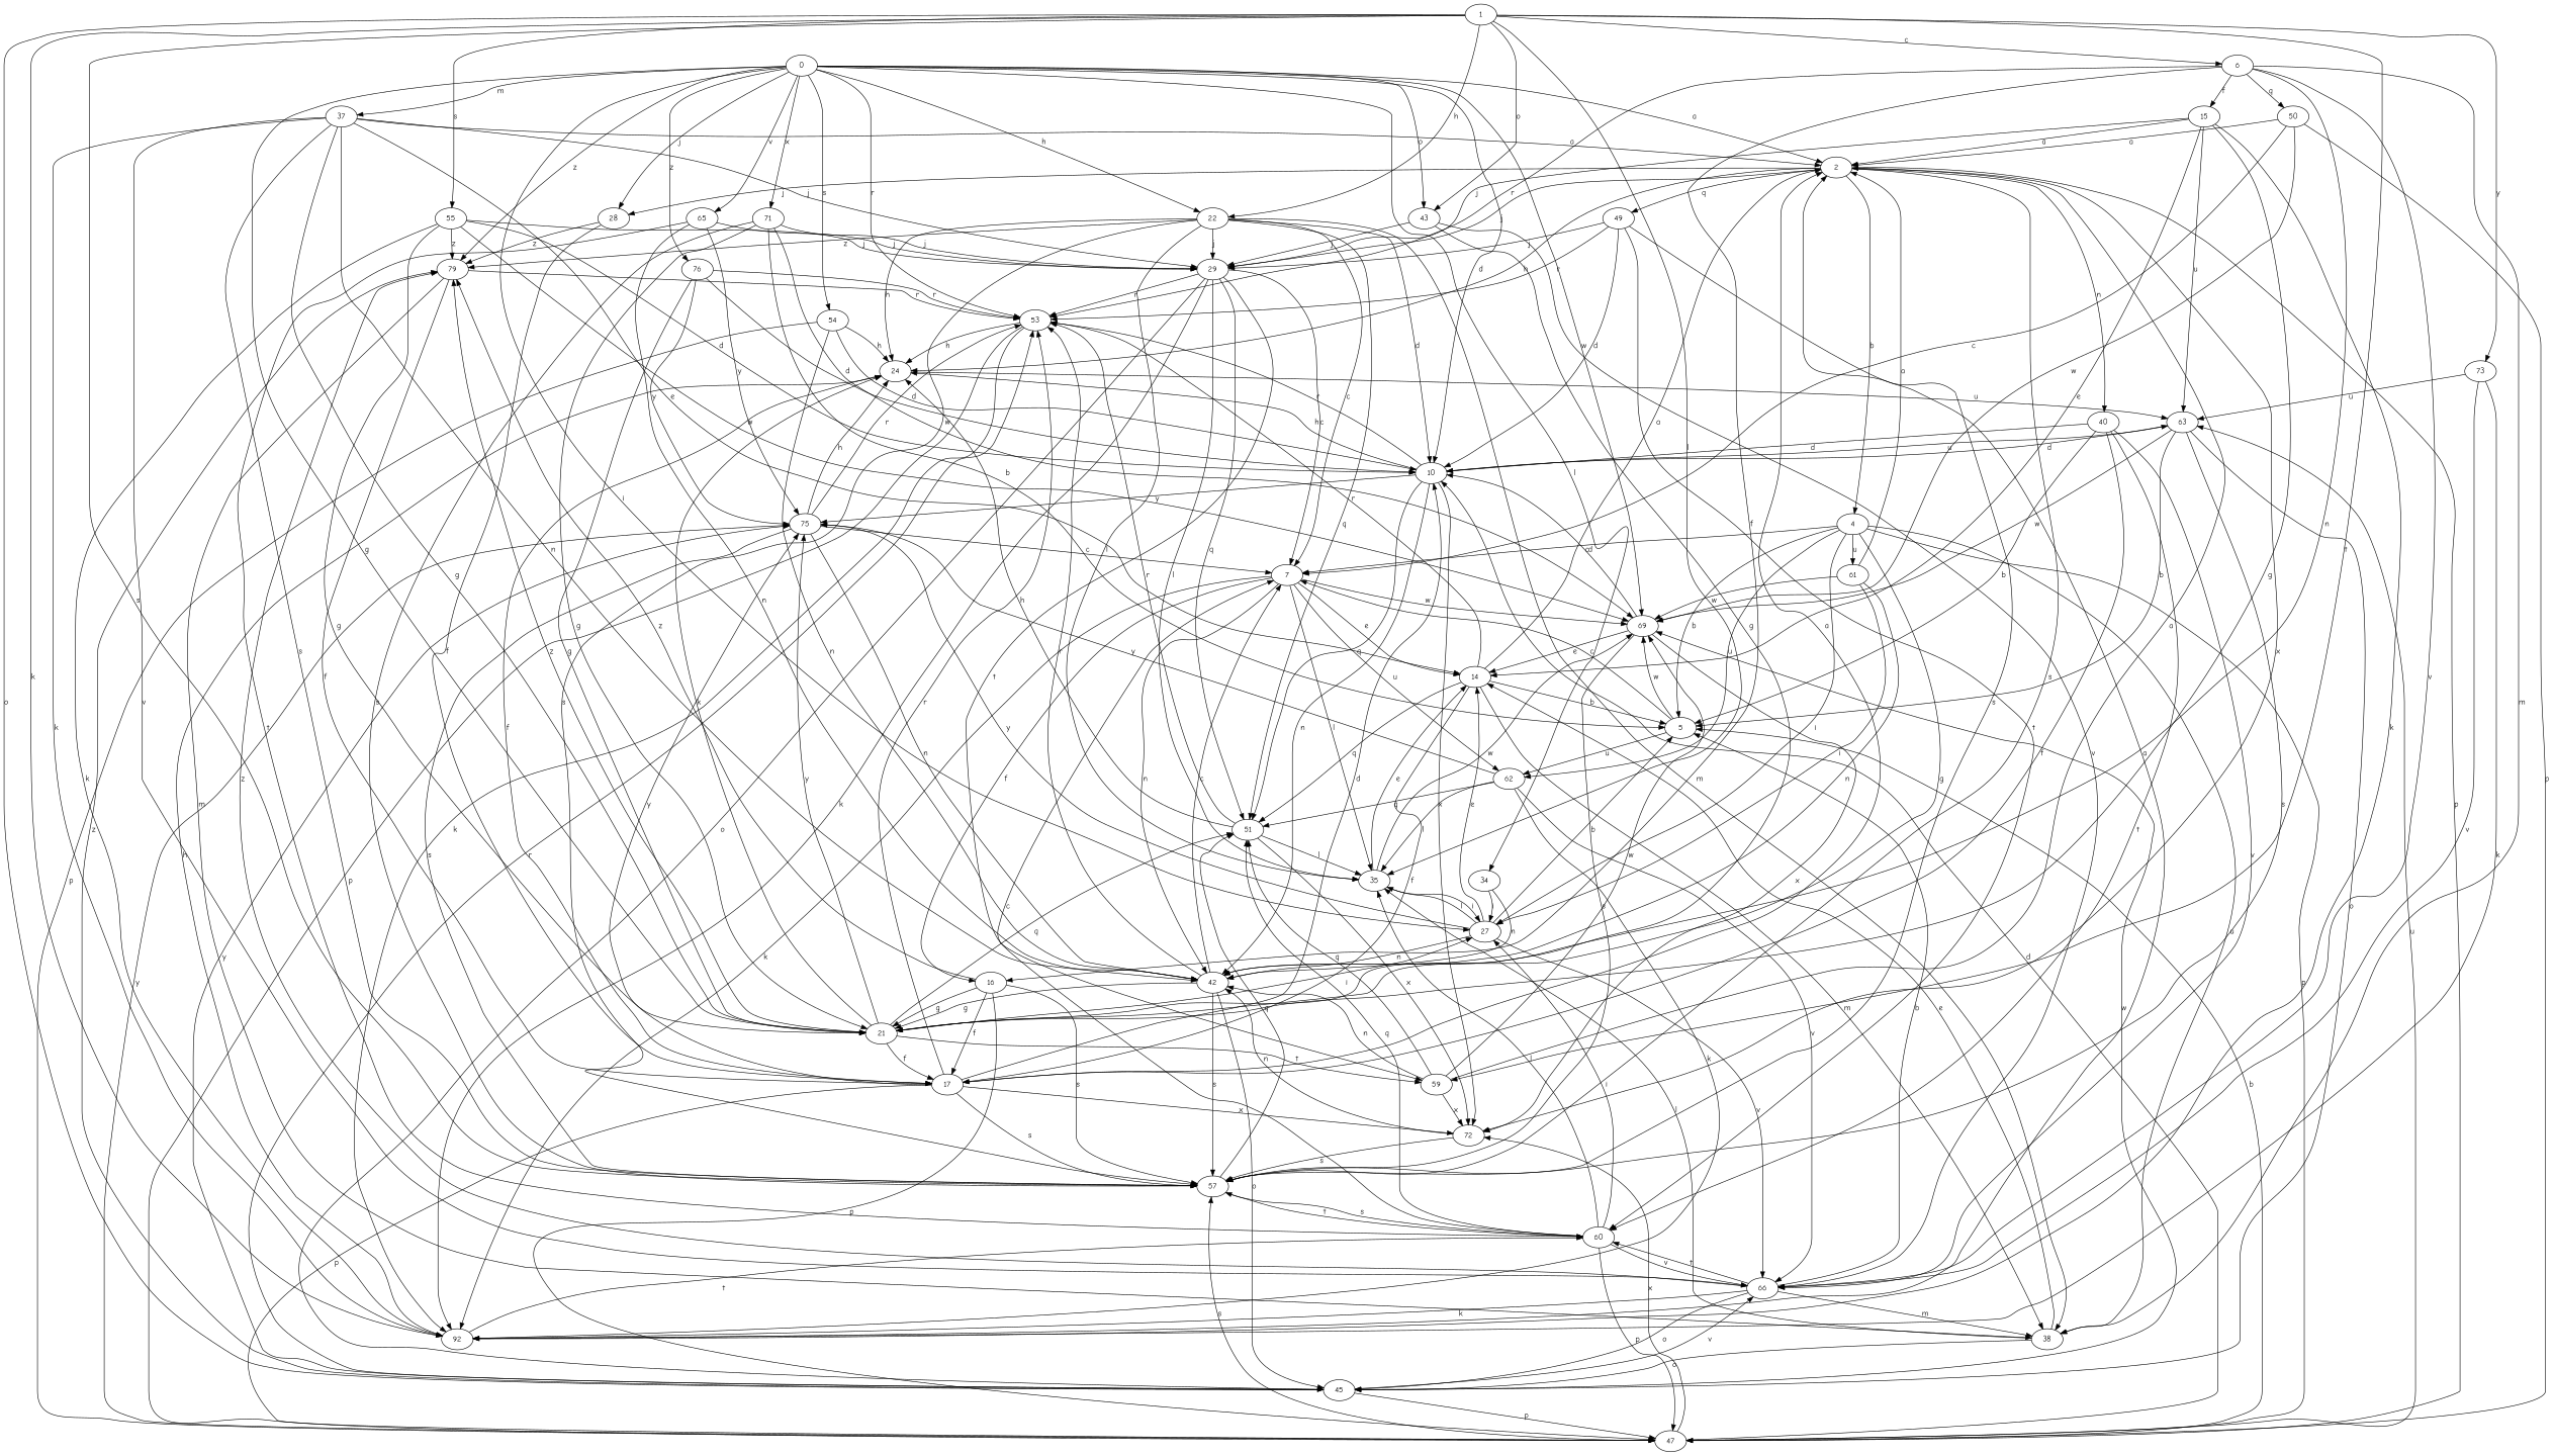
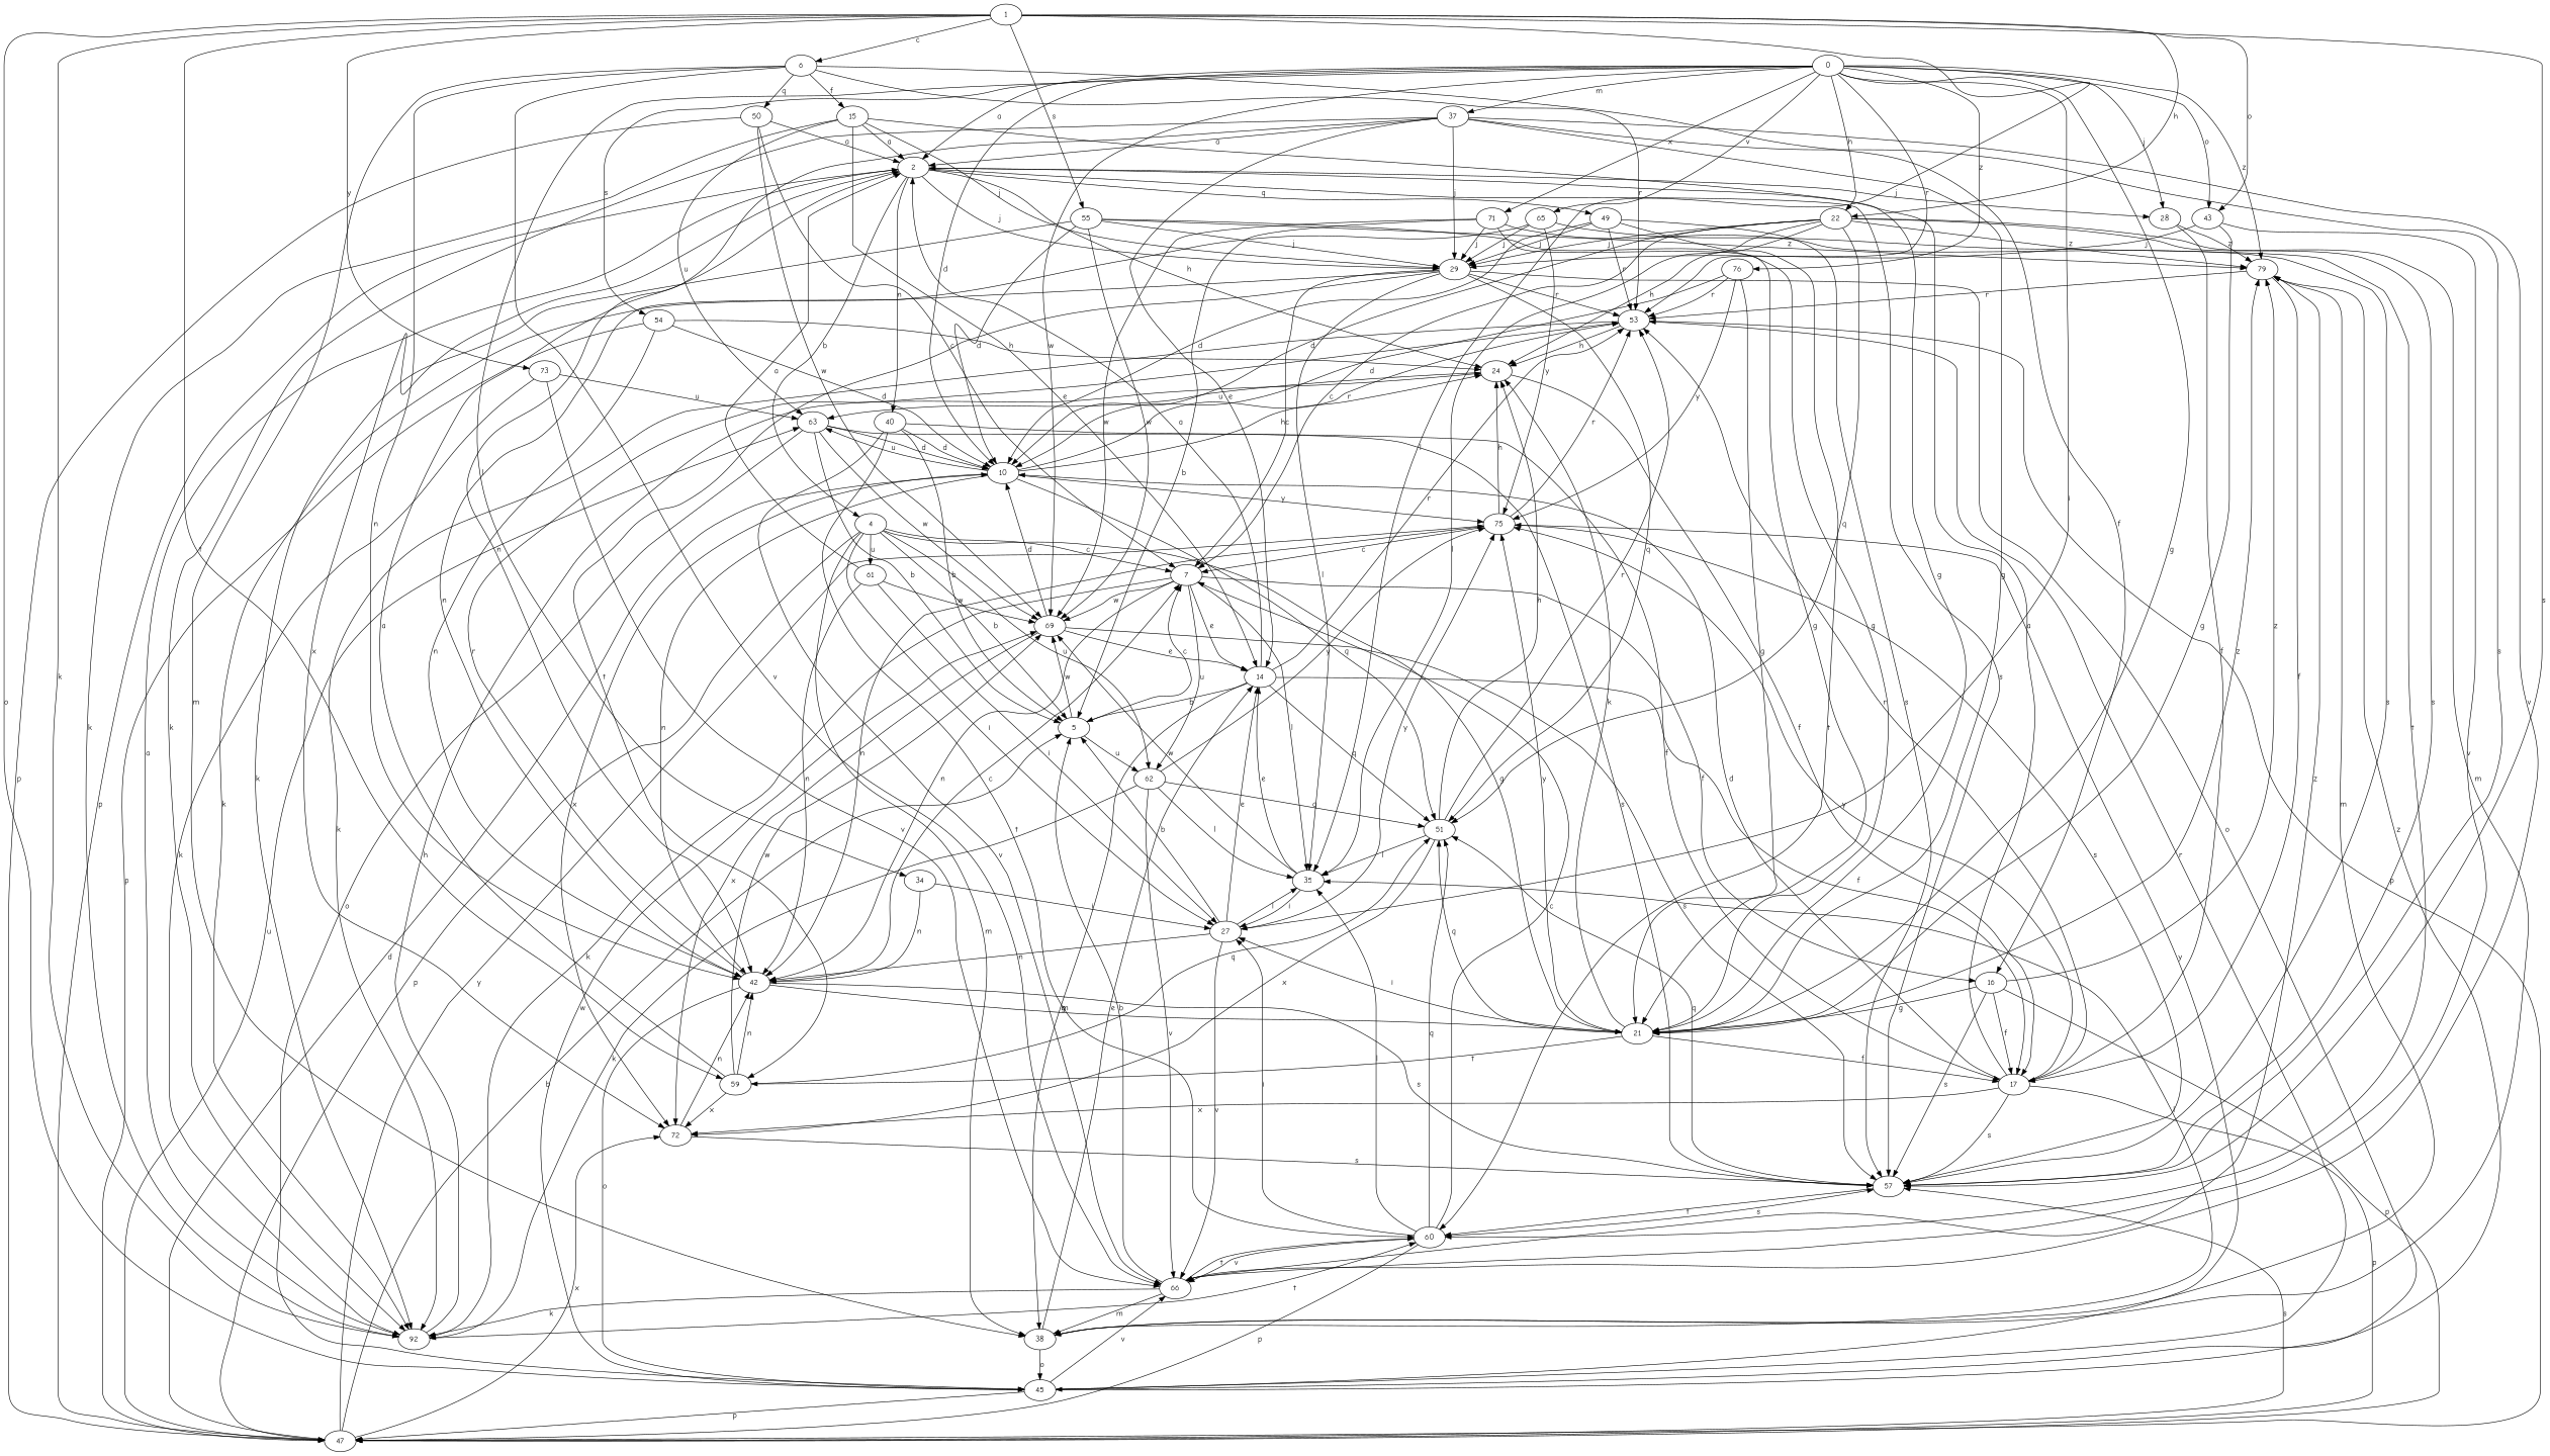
  strict digraph {
    fontname="Comic Neue"
    node [fontname="Comic Neue"]
    edge [fontname="Comic Neue"]
    0
    2
    10
    21
    22
    27
    28
    34
    37
    43
    53
    54
    65
    69
    71
    76
    79
    57
    4
    24
    29
    40
    47
    49
    72
    42
    51
    63
    75
    59
    17
    35
    7
    38
    5
    66
    14
    n38 [label=92]
    60
    1
    6
    45
    55
    73
    15
    16
    50
    61
    62
    0 -> 2 [label=a]
    0 -> 10 [label=d]
    0 -> 21 [label=g]
    0 -> 22 [label=h]
    0 -> 27 [label=i]
    0 -> 28 [label=j]
    0 -> 34 [label=l]
    0 -> 37 [label=m]
    0 -> 43 [label=o]
    0 -> 53 [label=r]
    0 -> 54 [label=s]
    0 -> 65 [label=v]
    0 -> 69 [label=w]
    0 -> 71 [label=x]
    0 -> 76 [label=z]
    0 -> 79 [label=z]
    2 -> 28 [label=j]
    2 -> 57 [label=s]
    2 -> 4 [label=b]
    2 -> 24 [label=h]
    2 -> 29 [label=j]
    2 -> 40 [label=n]
    2 -> 47 [label=p]
    2 -> 49 [label=q]
    2 -> 72 [label=x]
    10 -> 53 [label=r]
    10 -> 24 [label=h]
    10 -> 72 [label=x]
    10 -> 42 [label=n]
    10 -> 51 [label=q]
    10 -> 63 [label=u]
    10 -> 75 [label=y]
    21 -> 27 [label=i]
    21 -> 79 [label=z]
    21 -> 24 [label=k]
    21 -> 51 [label=q]
    21 -> 75 [label=y]
    21 -> 59 [label=t]
    21 -> 17 [label=f]
    22 -> 10 [label=d]
    22 -> 79 [label=z]
    22 -> 57 [label=s]
    22 -> 24 [label=h]
    22 -> 29 [label=j]
    22 -> 51 [label=q]
    22 -> 35 [label=l]
    22 -> 7 [label=c]
    22 -> 38 [label=m]
    27 -> 42 [label=n]
    27 -> 75 [label=y]
    27 -> 35 [label=l]
    27 -> 5 [label=b]
    27 -> 66 [label=v]
    27 -> 14 [label=e]
    28 -> 79 [label=z]
    28 -> 17 [label=f]
    34 -> 27 [label=i]
    34 -> 42 [label=n]
    37 -> 2 [label=a]
    37 -> 21 [label=g]
    37 -> 57 [label=s]
    37 -> 29 [label=j]
    37 -> 42 [label=n]
    37 -> 66 [label=v]
    37 -> 14 [label=e]
    37 -> n38 [label=k]
    43 -> 21 [label=g]
    43 -> 29 [label=j]
    43 -> 66 [label=v]
    53 -> 24 [label=h]
    53 -> 47 [label=p]
    53 -> n38 [label=k]
    54 -> 10 [label=d]
    54 -> 24 [label=h]
    54 -> 47 [label=p]
    54 -> 42 [label=n]
    65 -> 29 [label=j]
    65 -> 42 [label=n]
    65 -> 75 [label=y]
    65 -> 60 [label=t]
    69 -> 10 [label=d]
    69 -> 57 [label=s]
    69 -> 72 [label=x]
    69 -> 14 [label=e]
    71 -> 21 [label=g]
    71 -> 69 [label=w]
    71 -> 57 [label=s]
    71 -> 29 [label=j]
    71 -> 5 [label=b]
    76 -> 10 [label=d]
    76 -> 21 [label=g]
    76 -> 53 [label=r]
    76 -> 75 [label=y]
    79 -> 53 [label=r]
    79 -> 17 [label=f]
    79 -> 38 [label=m]
    57 -> 51 [label=q]
    57 -> 60 [label=t]
    4 -> 21 [label=g]
    4 -> 27 [label=i]
    4 -> 47 [label=p]
    4 -> 7 [label=c]
-   4 -> 38 [label=u]
+   4 -> 38 [label=m]
    4 -> 5 [label=b]
    4 -> 61 [label=u]
    4 -> 62 [label=u]
    24 -> 63 [label=u]
    24 -> 17 [label=f]
    29 -> 53 [label=r]
    29 -> 51 [label=q]
    29 -> 59 [label=t]
    29 -> 35 [label=l]
    29 -> 7 [label=c]
    29 -> n38 [label=k]
    29 -> 45 [label=o]
    40 -> 10 [label=d]
    40 -> 17 [label=f]
    40 -> 5 [label=b]
    40 -> 66 [label=v]
    40 -> 60 [label=t]
    47 -> 10 [label=d]
    47 -> 57 [label=s]
    47 -> 72 [label=x]
    47 -> 63 [label=u]
    47 -> 75 [label=y]
    47 -> 5 [label=b]
    49 -> 10 [label=d]
    49 -> 53 [label=r]
    49 -> 57 [label=s]
    49 -> 29 [label=j]
    49 -> 60 [label=t]
    72 -> 57 [label=s]
    72 -> 42 [label=n]
    42 -> 21 [label=g]
    42 -> 53 [label=r]
    42 -> 57 [label=s]
    42 -> 7 [label=c]
    42 -> 45 [label=o]
    51 -> 53 [label=r]
    51 -> 24 [label=h]
    51 -> 72 [label=x]
    51 -> 35 [label=l]
    63 -> 10 [label=d]
    63 -> 69 [label=w]
    63 -> 57 [label=s]
    63 -> 5 [label=b]
    63 -> 45 [label=o]
    75 -> 53 [label=r]
    75 -> 57 [label=s]
    75 -> 24 [label=h]
    75 -> 42 [label=n]
    75 -> 7 [label=c]
    59 -> 2 [label=a]
    59 -> 69 [label=w]
    59 -> 72 [label=x]
    59 -> 42 [label=n]
    59 -> 51 [label=q]
    17 -> 2 [label=a]
    17 -> 10 [label=d]
    17 -> 53 [label=r]
    17 -> 57 [label=s]
    17 -> 47 [label=p]
    17 -> 72 [label=x]
    17 -> 75 [label=y]
    35 -> 27 [label=i]
    35 -> 69 [label=w]
    35 -> 14 [label=e]
    7 -> 69 [label=w]
    7 -> 42 [label=n]
    7 -> 35 [label=l]
    7 -> 14 [label=e]
    7 -> n38 [label=k]
    7 -> 16 [label=f]
    7 -> 62 [label=u]
    38 -> 35 [label=l]
    38 -> 14 [label=e]
    38 -> 45 [label=o]
    5 -> 69 [label=w]
    5 -> 7 [label=c]
    5 -> 62 [label=u]
    66 -> 79 [label=z]
    66 -> 38 [label=m]
    66 -> 5 [label=b]
    66 -> n38 [label=k]
    66 -> 60 [label=t]
-   66 -> 45 [label=o]
    14 -> 2 [label=a]
    14 -> 53 [label=r]
    14 -> 51 [label=q]
    14 -> 17 [label=f]
    14 -> 38 [label=m]
    14 -> 5 [label=b]
    n38 -> 2 [label=a]
    n38 -> 24 [label=h]
    n38 -> 60 [label=t]
    60 -> 27 [label=i]
    60 -> 57 [label=s]
    60 -> 47 [label=p]
    60 -> 51 [label=q]
    60 -> 35 [label=l]
    60 -> 7 [label=c]
    60 -> 66 [label=v]
    1 -> 22 [label=h]
    1 -> 43 [label=o]
    1 -> 57 [label=s]
    1 -> 59 [label=t]
    1 -> 35 [label=l]
    1 -> n38 [label=k]
    1 -> 6 [label=c]
    1 -> 45 [label=o]
    1 -> 55 [label=s]
    1 -> 73 [label=y]
    6 -> 53 [label=r]
    6 -> 42 [label=n]
    6 -> 38 [label=m]
    6 -> 66 [label=v]
    6 -> 15 [label=f]
    6 -> 16 [label=f]
    6 -> 50 [label=q]
    45 -> 53 [label=r]
    45 -> 69 [label=w]
    45 -> 79 [label=z]
    45 -> 47 [label=p]
    45 -> 75 [label=y]
    45 -> 66 [label=v]
    55 -> 10 [label=d]
    55 -> 21 [label=g]
    55 -> 69 [label=w]
    55 -> 79 [label=z]
    55 -> 29 [label=j]
    55 -> n38 [label=k]
    73 -> 63 [label=u]
    73 -> 66 [label=v]
    73 -> n38 [label=k]
    15 -> 2 [label=a]
    15 -> 21 [label=g]
    15 -> 29 [label=j]
    15 -> 63 [label=u]
    15 -> 14 [label=e]
    15 -> n38 [label=k]
    16 -> 21 [label=g]
    16 -> 79 [label=z]
    16 -> 57 [label=s]
    16 -> 47 [label=p]
    16 -> 17 [label=f]
    50 -> 2 [label=a]
    50 -> 69 [label=w]
    50 -> 47 [label=p]
    50 -> 7 [label=c]
    61 -> 2 [label=a]
    61 -> 27 [label=i]
    61 -> 69 [label=w]
    61 -> 42 [label=n]
    62 -> 51 [label=q]
    62 -> 75 [label=y]
    62 -> 35 [label=l]
    62 -> 66 [label=v]
    62 -> n38 [label=k]
  }
